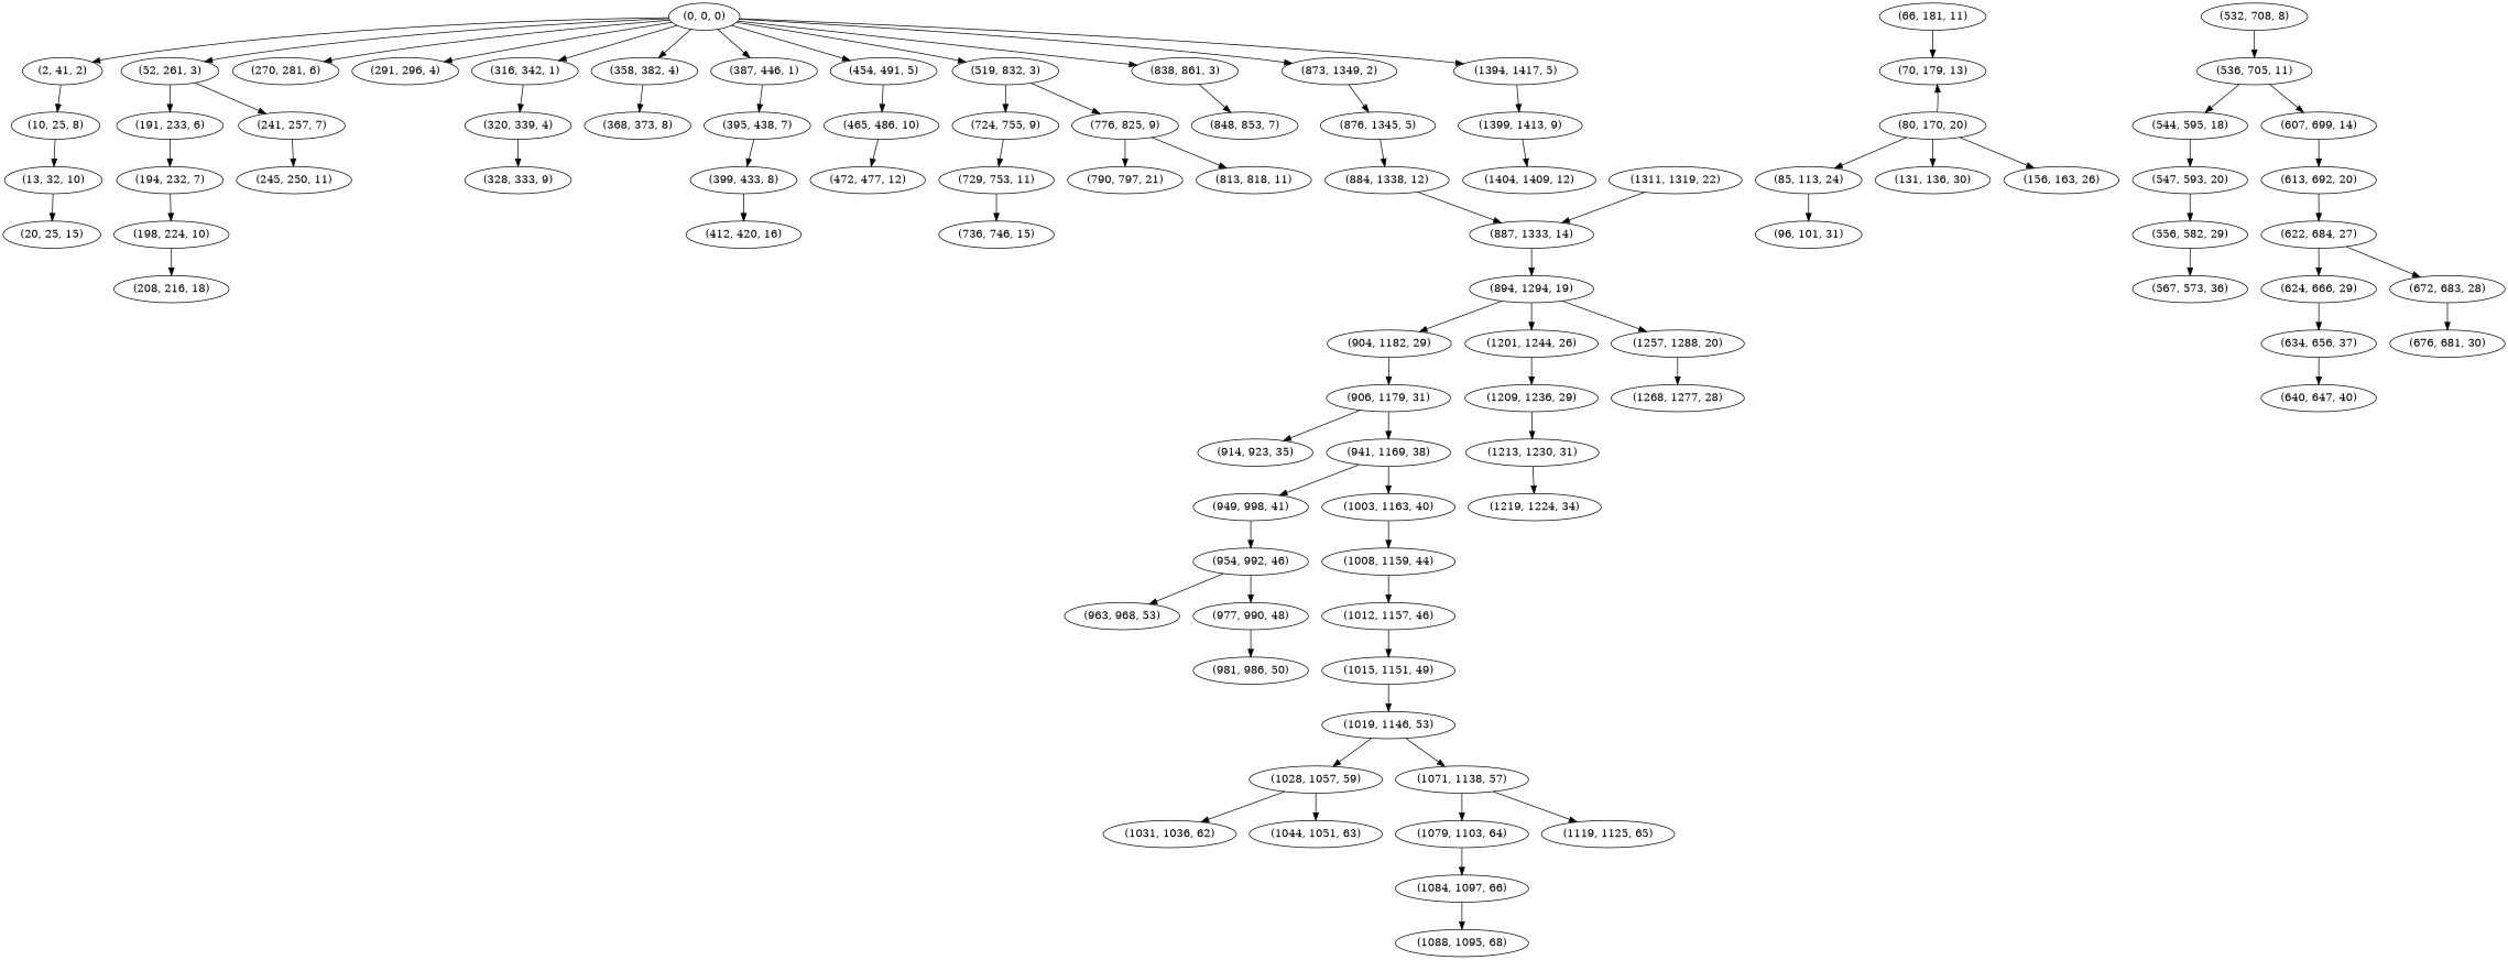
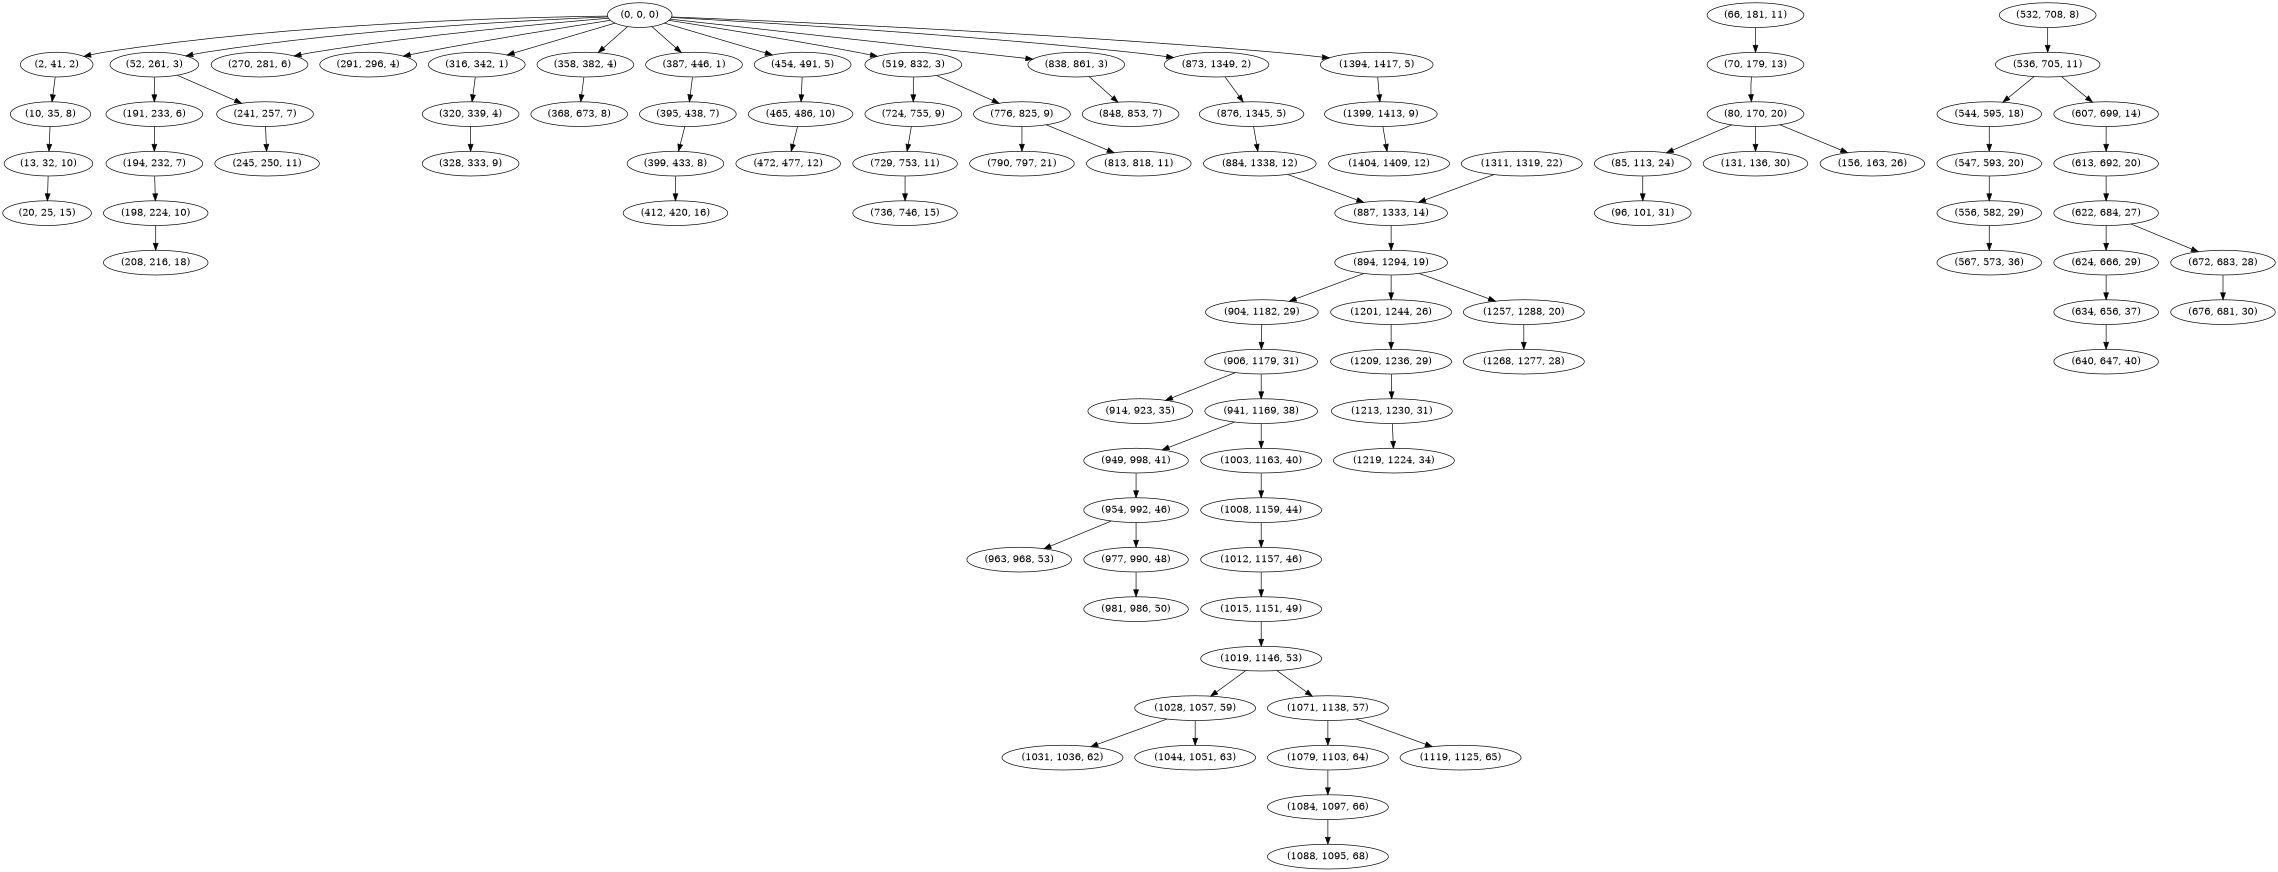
  digraph {
    "(0, 0, 0)"
    "(2, 41, 2)"
    "(52, 261, 3)"
    "(270, 281, 6)"
    "(291, 296, 4)"
    "(316, 342, 1)"
    "(358, 382, 4)"
    "(387, 446, 1)"
    "(454, 491, 5)"
    "(519, 832, 3)"
    "(838, 861, 3)"
    "(873, 1349, 2)"
    "(1394, 1417, 5)"
-   "(10, 35, 8)" [label="(10, 25, 8)"]
+   "(10, 35, 8)"
    "(191, 233, 6)"
    "(241, 257, 7)"
    "(320, 339, 4)"
-   "(368, 373, 8)"
+   "(368, 373, 8)" [label="(368, 673, 8)"]
    "(395, 438, 7)"
    "(465, 486, 10)"
    "(724, 755, 9)"
    "(776, 825, 9)"
    "(848, 853, 7)"
    "(876, 1345, 5)"
    "(1399, 1413, 9)"
    "(13, 32, 10)"
    "(20, 25, 15)"
    "(66, 181, 11)"
    "(70, 179, 13)"
    "(194, 232, 7)"
    "(245, 250, 11)"
    "(80, 170, 20)"
    "(85, 113, 24)"
    "(131, 136, 30)"
    "(156, 163, 26)"
    "(96, 101, 31)"
    "(198, 224, 10)"
    "(208, 216, 18)"
    "(328, 333, 9)"
    "(399, 433, 8)"
    "(412, 420, 16)"
    "(472, 477, 12)"
    "(729, 753, 11)"
    "(790, 797, 21)"
    "(813, 818, 11)"
    "(532, 708, 8)"
    "(536, 705, 11)"
    "(544, 595, 18)"
    "(607, 699, 14)"
    "(547, 593, 20)"
    "(613, 692, 20)"
    "(556, 582, 29)"
    "(567, 573, 36)"
    "(622, 684, 27)"
    "(624, 666, 29)"
    "(672, 683, 28)"
    "(634, 656, 37)"
    "(676, 681, 30)"
    "(640, 647, 40)"
    "(736, 746, 15)"
    "(884, 1338, 12)"
    "(887, 1333, 14)"
    "(894, 1294, 19)"
    "(904, 1182, 29)"
    "(1201, 1244, 26)"
    "(1257, 1288, 20)"
    "(1311, 1319, 22)"
    "(906, 1179, 31)"
    "(1209, 1236, 29)"
    "(1268, 1277, 28)"
    "(914, 923, 35)"
    "(941, 1169, 38)"
    "(949, 998, 41)"
    "(1003, 1163, 40)"
    "(954, 992, 46)"
    "(1008, 1159, 44)"
    "(963, 968, 53)"
    "(977, 990, 48)"
    "(981, 986, 50)"
    "(1012, 1157, 46)"
    "(1015, 1151, 49)"
    "(1019, 1146, 53)"
    "(1028, 1057, 59)"
    "(1071, 1138, 57)"
    "(1031, 1036, 62)"
    "(1044, 1051, 63)"
    "(1079, 1103, 64)"
    "(1119, 1125, 65)"
    "(1084, 1097, 66)"
    "(1088, 1095, 68)"
    "(1213, 1230, 31)"
    "(1219, 1224, 34)"
    "(1404, 1409, 12)"
    "(0, 0, 0)" -> "(2, 41, 2)"
    "(0, 0, 0)" -> "(52, 261, 3)"
    "(0, 0, 0)" -> "(270, 281, 6)"
    "(0, 0, 0)" -> "(291, 296, 4)"
    "(0, 0, 0)" -> "(316, 342, 1)"
    "(0, 0, 0)" -> "(358, 382, 4)"
    "(0, 0, 0)" -> "(387, 446, 1)"
    "(0, 0, 0)" -> "(454, 491, 5)"
    "(0, 0, 0)" -> "(519, 832, 3)"
    "(0, 0, 0)" -> "(838, 861, 3)"
    "(0, 0, 0)" -> "(873, 1349, 2)"
    "(0, 0, 0)" -> "(1394, 1417, 5)"
    "(2, 41, 2)" -> "(10, 35, 8)"
    "(52, 261, 3)" -> "(191, 233, 6)"
    "(52, 261, 3)" -> "(241, 257, 7)"
    "(316, 342, 1)" -> "(320, 339, 4)"
    "(358, 382, 4)" -> "(368, 373, 8)"
    "(387, 446, 1)" -> "(395, 438, 7)"
    "(454, 491, 5)" -> "(465, 486, 10)"
    "(519, 832, 3)" -> "(724, 755, 9)"
    "(519, 832, 3)" -> "(776, 825, 9)"
    "(838, 861, 3)" -> "(848, 853, 7)"
    "(873, 1349, 2)" -> "(876, 1345, 5)"
    "(1394, 1417, 5)" -> "(1399, 1413, 9)"
    "(10, 35, 8)" -> "(13, 32, 10)"
    "(191, 233, 6)" -> "(194, 232, 7)"
    "(241, 257, 7)" -> "(245, 250, 11)"
    "(320, 339, 4)" -> "(328, 333, 9)"
    "(395, 438, 7)" -> "(399, 433, 8)"
    "(465, 486, 10)" -> "(472, 477, 12)"
    "(724, 755, 9)" -> "(729, 753, 11)"
    "(776, 825, 9)" -> "(790, 797, 21)"
    "(776, 825, 9)" -> "(813, 818, 11)"
    "(876, 1345, 5)" -> "(884, 1338, 12)"
    "(1399, 1413, 9)" -> "(1404, 1409, 12)"
    "(13, 32, 10)" -> "(20, 25, 15)"
    "(66, 181, 11)" -> "(70, 179, 13)"
-   "(80, 170, 20)" -> "(70, 179, 13)"
+   "(70, 179, 13)" -> "(80, 170, 20)"
    "(194, 232, 7)" -> "(198, 224, 10)"
    "(80, 170, 20)" -> "(85, 113, 24)"
    "(80, 170, 20)" -> "(131, 136, 30)"
    "(80, 170, 20)" -> "(156, 163, 26)"
    "(85, 113, 24)" -> "(96, 101, 31)"
    "(198, 224, 10)" -> "(208, 216, 18)"
    "(399, 433, 8)" -> "(412, 420, 16)"
    "(729, 753, 11)" -> "(736, 746, 15)"
    "(532, 708, 8)" -> "(536, 705, 11)"
    "(536, 705, 11)" -> "(544, 595, 18)"
    "(536, 705, 11)" -> "(607, 699, 14)"
    "(544, 595, 18)" -> "(547, 593, 20)"
    "(607, 699, 14)" -> "(613, 692, 20)"
    "(547, 593, 20)" -> "(556, 582, 29)"
    "(613, 692, 20)" -> "(622, 684, 27)"
    "(556, 582, 29)" -> "(567, 573, 36)"
    "(622, 684, 27)" -> "(624, 666, 29)"
    "(622, 684, 27)" -> "(672, 683, 28)"
    "(624, 666, 29)" -> "(634, 656, 37)"
    "(672, 683, 28)" -> "(676, 681, 30)"
    "(634, 656, 37)" -> "(640, 647, 40)"
    "(884, 1338, 12)" -> "(887, 1333, 14)"
    "(887, 1333, 14)" -> "(894, 1294, 19)"
    "(894, 1294, 19)" -> "(904, 1182, 29)"
    "(894, 1294, 19)" -> "(1201, 1244, 26)"
    "(894, 1294, 19)" -> "(1257, 1288, 20)"
    "(904, 1182, 29)" -> "(906, 1179, 31)"
    "(1201, 1244, 26)" -> "(1209, 1236, 29)"
    "(1257, 1288, 20)" -> "(1268, 1277, 28)"
    "(1311, 1319, 22)" -> "(887, 1333, 14)"
    "(906, 1179, 31)" -> "(914, 923, 35)"
    "(906, 1179, 31)" -> "(941, 1169, 38)"
    "(1209, 1236, 29)" -> "(1213, 1230, 31)"
    "(941, 1169, 38)" -> "(949, 998, 41)"
    "(941, 1169, 38)" -> "(1003, 1163, 40)"
    "(949, 998, 41)" -> "(954, 992, 46)"
    "(1003, 1163, 40)" -> "(1008, 1159, 44)"
    "(954, 992, 46)" -> "(963, 968, 53)"
    "(954, 992, 46)" -> "(977, 990, 48)"
    "(1008, 1159, 44)" -> "(1012, 1157, 46)"
    "(977, 990, 48)" -> "(981, 986, 50)"
    "(1012, 1157, 46)" -> "(1015, 1151, 49)"
    "(1015, 1151, 49)" -> "(1019, 1146, 53)"
    "(1019, 1146, 53)" -> "(1028, 1057, 59)"
    "(1019, 1146, 53)" -> "(1071, 1138, 57)"
    "(1028, 1057, 59)" -> "(1031, 1036, 62)"
    "(1028, 1057, 59)" -> "(1044, 1051, 63)"
    "(1071, 1138, 57)" -> "(1079, 1103, 64)"
    "(1071, 1138, 57)" -> "(1119, 1125, 65)"
    "(1079, 1103, 64)" -> "(1084, 1097, 66)"
    "(1084, 1097, 66)" -> "(1088, 1095, 68)"
    "(1213, 1230, 31)" -> "(1219, 1224, 34)"
  }
